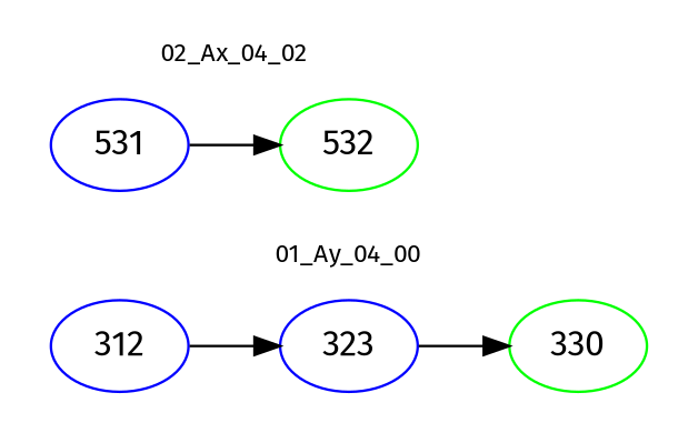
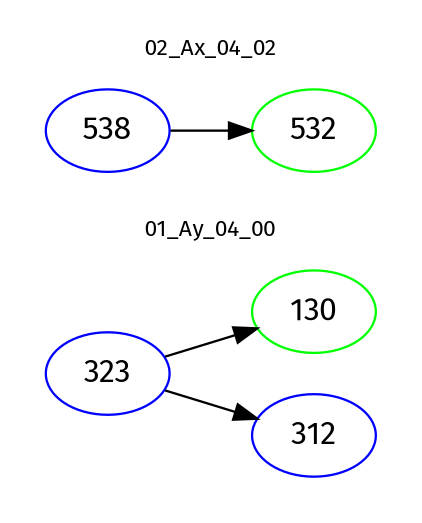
  digraph {
    fontname="Fira Sans"
    rankdir=LR
    node [color=blue fontname="Fira Sans"]
    edge [color=black fontname="Fira Sans"]
    n1 [label=323]
    n2 [label=312]
-   n3 [color=green label=330]
-   n4 [label=531]
+   n3 [color=green label=130]
+   n4 [label=538]
    n5 [color=green label=532]
    subgraph cluster_1 {
      color=white
      fontsize=10
      label="01_Ay_04_00"
      n1
      n2
      n3
    }
    subgraph cluster_2 {
      color=white
      fontsize=10
      label="02_Ax_04_02"
      n4
      n5
    }
-   n2 -> n1
+   n1 -> n2
    n1 -> n3
    n4 -> n5
  }
